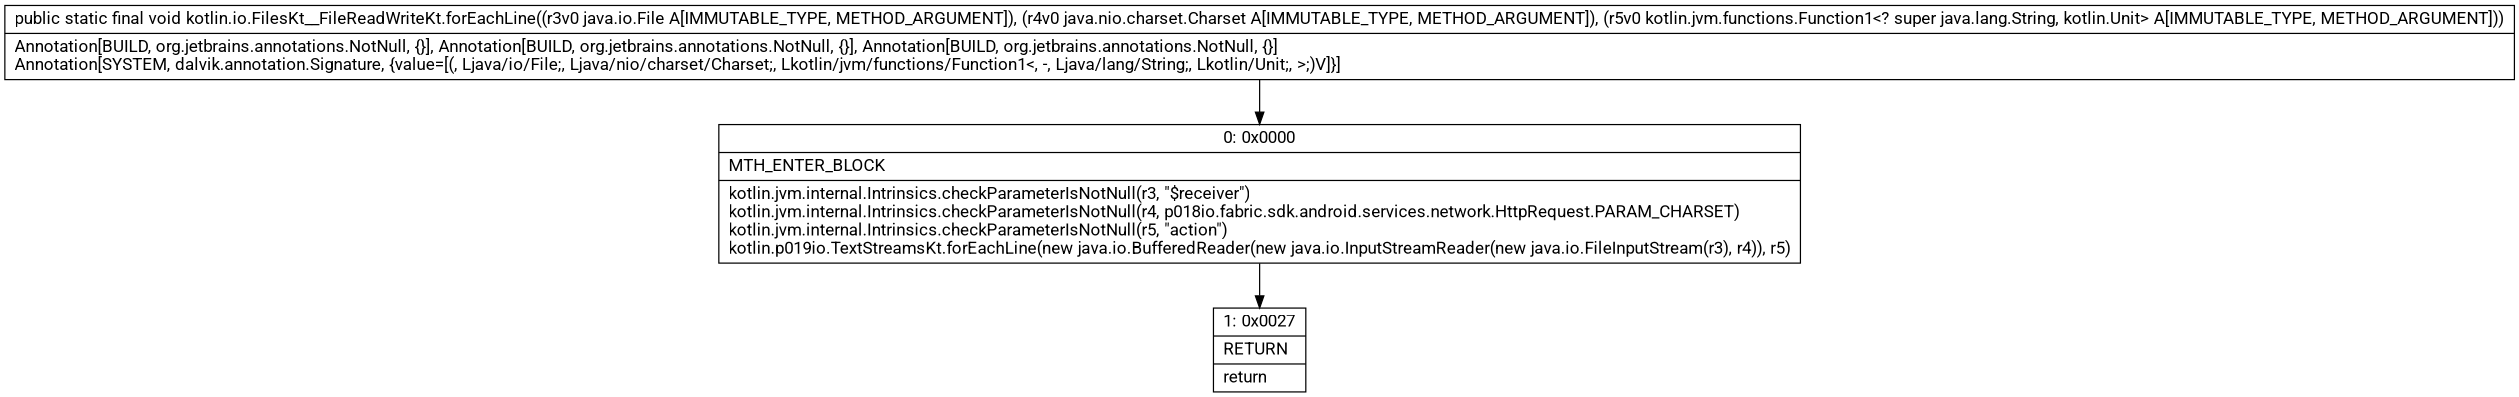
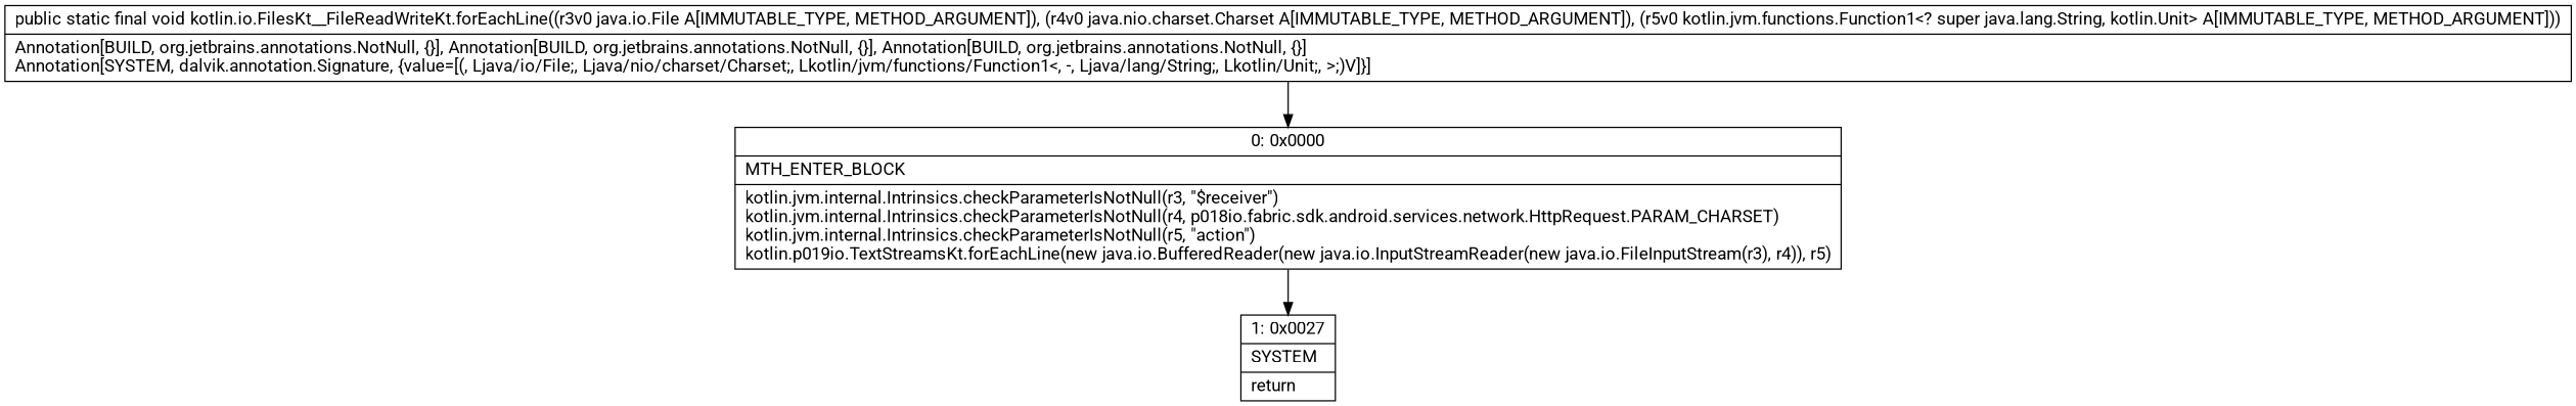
  digraph {
    fontname=Roboto
    node [shape=record fontname=Roboto]
    edge [fontname=Roboto]
    n1 [label="{0\:\ 0x0000|MTH_ENTER_BLOCK\l|kotlin.jvm.internal.Intrinsics.checkParameterIsNotNull(r3, \"$receiver\")\lkotlin.jvm.internal.Intrinsics.checkParameterIsNotNull(r4, p018io.fabric.sdk.android.services.network.HttpRequest.PARAM_CHARSET)\lkotlin.jvm.internal.Intrinsics.checkParameterIsNotNull(r5, \"action\")\lkotlin.p019io.TextStreamsKt.forEachLine(new java.io.BufferedReader(new java.io.InputStreamReader(new java.io.FileInputStream(r3), r4)), r5)\l}"]
-   n2 [label="{1\:\ 0x0027|RETURN\l|return\l}"]
+   n2 [label="{1\:\ 0x0027|SYSTEM\l|return\l}"]
    n3 [label="{public static final void kotlin.io.FilesKt__FileReadWriteKt.forEachLine((r3v0 java.io.File A[IMMUTABLE_TYPE, METHOD_ARGUMENT]), (r4v0 java.nio.charset.Charset A[IMMUTABLE_TYPE, METHOD_ARGUMENT]), (r5v0 kotlin.jvm.functions.Function1\<? super java.lang.String, kotlin.Unit\> A[IMMUTABLE_TYPE, METHOD_ARGUMENT]))  | Annotation[BUILD, org.jetbrains.annotations.NotNull, \{\}], Annotation[BUILD, org.jetbrains.annotations.NotNull, \{\}], Annotation[BUILD, org.jetbrains.annotations.NotNull, \{\}]\lAnnotation[SYSTEM, dalvik.annotation.Signature, \{value=[(, Ljava\/io\/File;, Ljava\/nio\/charset\/Charset;, Lkotlin\/jvm\/functions\/Function1\<, \-, Ljava\/lang\/String;, Lkotlin\/Unit;, \>;)V]\}]\l}"]
    n1 -> n2
    n3 -> n1
  }
